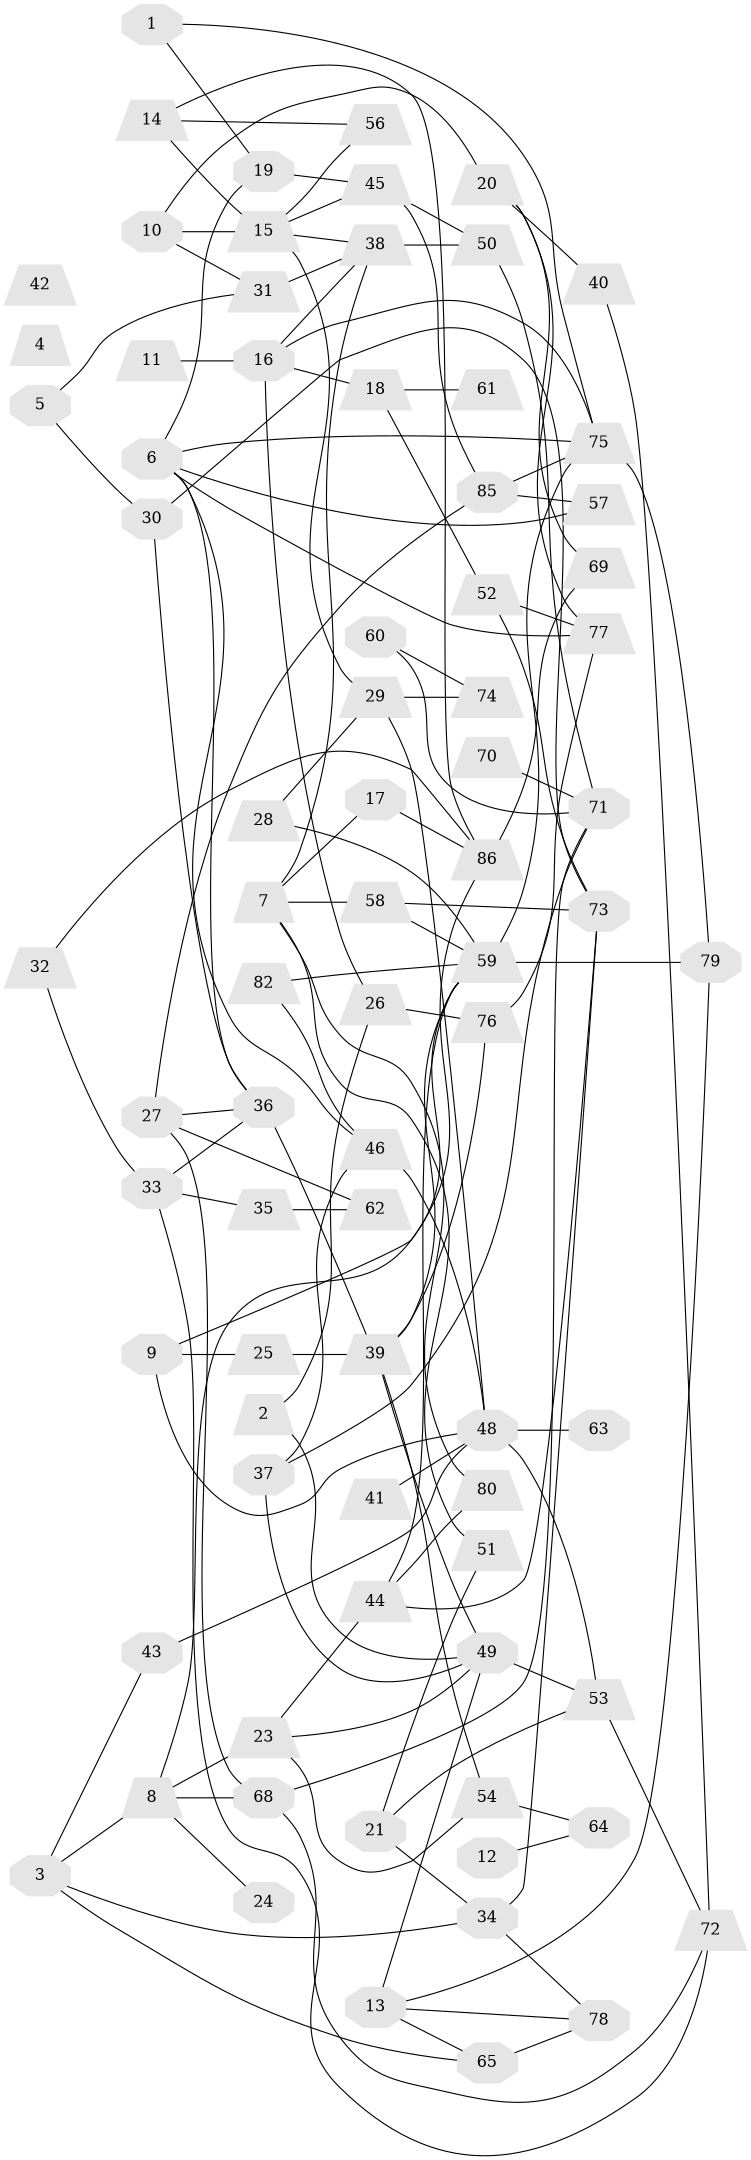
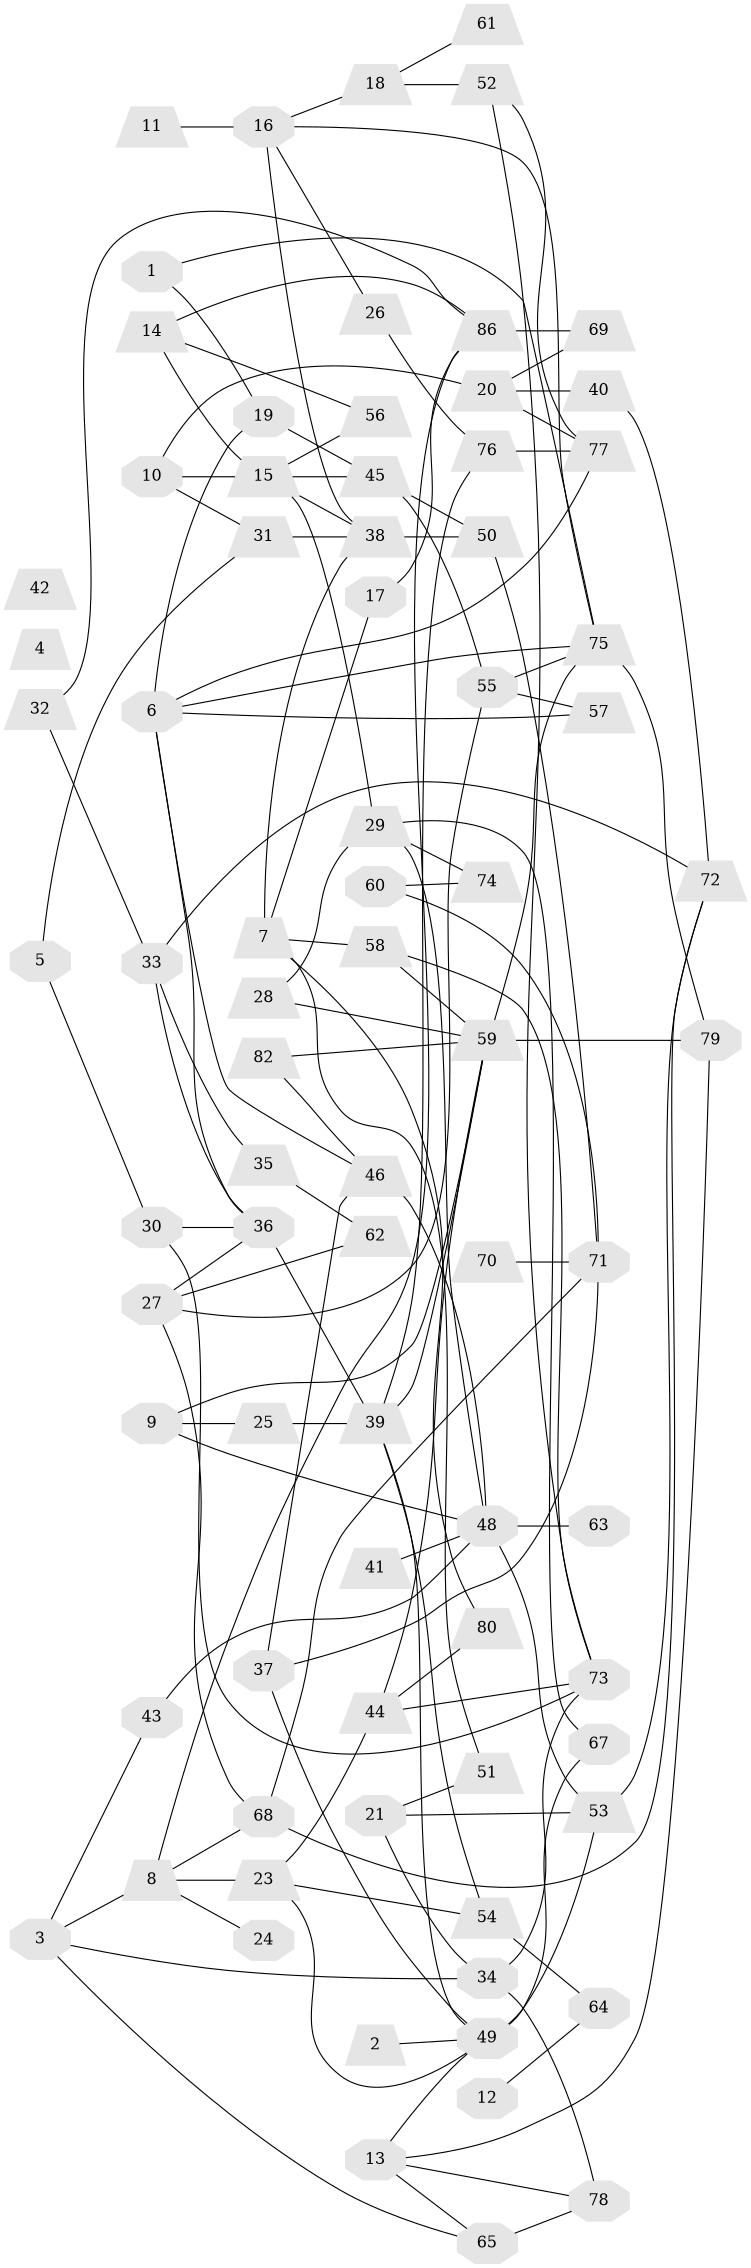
  graph {
    rankdir=LR
    node [color=gray90 shape=trapezium style=filled]
    1 [shape=octagon]
    19 [shape=octagon]
    75
    45
    79 [shape=octagon]
    2
    26
    49 [shape=octagon]
    76
    53
+   67 [shape=octagon]
    3 [shape=octagon]
    8
    34 [shape=octagon]
    43 [shape=octagon]
    65 [shape=octagon]
    23
    24 [shape=octagon]
    n19 [label=86]
    68 [shape=octagon]
    78 [shape=octagon]
    73 [shape=octagon]
    48 [shape=octagon]
    4
    5 [shape=octagon]
    30 [shape=octagon]
    31
    36 [shape=octagon]
    38
    6 [shape=octagon]
    46
    57
    77
    39
    17 [shape=octagon]
    7
    51
    58
    80
    50
    59
    44
    54
    25
    69
    72
    71 [shape=octagon]
    9 [shape=octagon]
    63 [shape=octagon]
    10 [shape=octagon]
    15
    20
    56
    29
    40
    16 [shape=octagon]
    11
    18
    12 [shape=octagon]
    64 [shape=octagon]
    13 [shape=octagon]
    14
    74
-   55 [shape=octagon label=85]
+   55 [shape=octagon]
    52
    61
    21 [shape=octagon]
    n68 [label=82]
    33 [shape=octagon]
    35
    27 [shape=octagon]
    62
    28
    32
    37 [shape=octagon]
    41
    42
    60 [shape=octagon]
    70
    1 -- 19
    1 -- 75
    19 -- 45
    75 -- 79
    45 -- 50
    45 -- 55
-   2 -- 26
    2 -- 49
    26 -- 76
    49 -- 53
+   49 -- 67
    76 -- 77
    53 -- 72
    3 -- 8
    3 -- 34
    3 -- 43
    3 -- 65
    8 -- 23
    8 -- 24
    8 -- n19
    8 -- 68
    34 -- 78
    34 -- 73
    43 -- 48
    65 -- 78
    23 -- 49
    23 -- 44
    23 -- 54
    n19 -- 69
    68 -- 72
    68 -- 71
    48 -- 53
    48 -- 63
    5 -- 30
    5 -- 31
    30 -- 73
    30 -- 36
    31 -- 38
    36 -- 39
    38 -- 50
    6 -- 19
    6 -- 75
    6 -- 36
    6 -- 46
    6 -- 57
    6 -- 77
    46 -- 48
    39 -- 49
    39 -- 76
    39 -- 59
    39 -- 54
    17 -- n19
    7 -- 38
    7 -- 17
    7 -- 51
    7 -- 58
    7 -- 80
    58 -- 73
    58 -- 59
    50 -- 71
    59 -- 75
    59 -- 79
    44 -- 73
    44 -- 80
    44 -- 59
    54 -- 64
    25 -- 39
    9 -- 48
    9 -- 59
    9 -- 25
    10 -- 31
    10 -- 15
    10 -- 20
    15 -- 45
    15 -- 38
    15 -- 56
    15 -- 29
    20 -- 77
    20 -- 69
    20 -- 40
+   29 -- 67
    29 -- 48
    29 -- 74
    40 -- 72
    16 -- 75
    16 -- 26
    16 -- 38
    16 -- 18
    11 -- 16
    18 -- 52
    18 -- 61
    12 -- 64
    13 -- 79
    13 -- 49
    13 -- 65
    13 -- 78
    14 -- n19
    14 -- 15
    14 -- 56
    55 -- 75
    55 -- 57
    52 -- 73
    52 -- 77
    21 -- 53
    21 -- 34
    21 -- 51
    n68 -- 46
    n68 -- 59
    33 -- 36
    33 -- 72
    33 -- 35
    35 -- 62
    27 -- 68
    27 -- 36
    27 -- 55
    27 -- 62
    28 -- 59
    28 -- 29
    32 -- n19
    32 -- 33
    37 -- 49
    37 -- 46
    37 -- 71
    41 -- 48
    60 -- 71
    60 -- 74
    70 -- 71
  }
